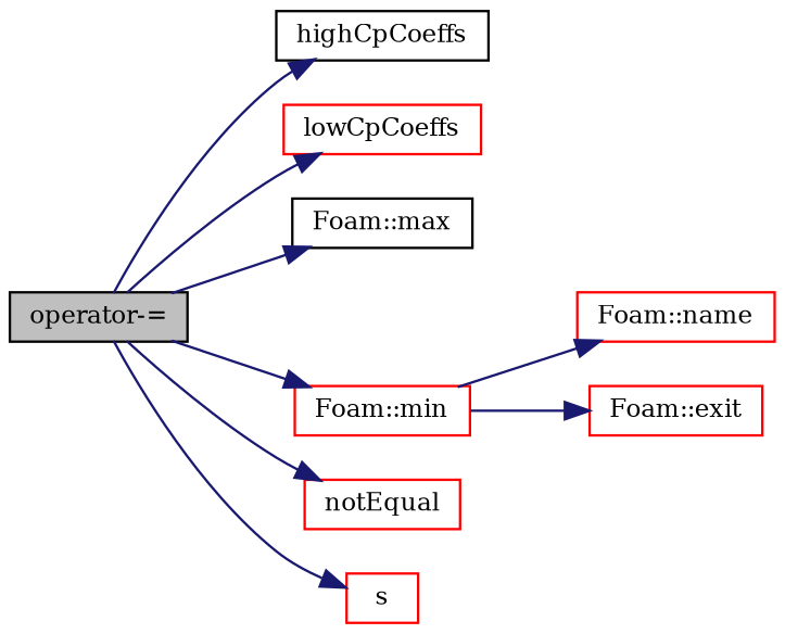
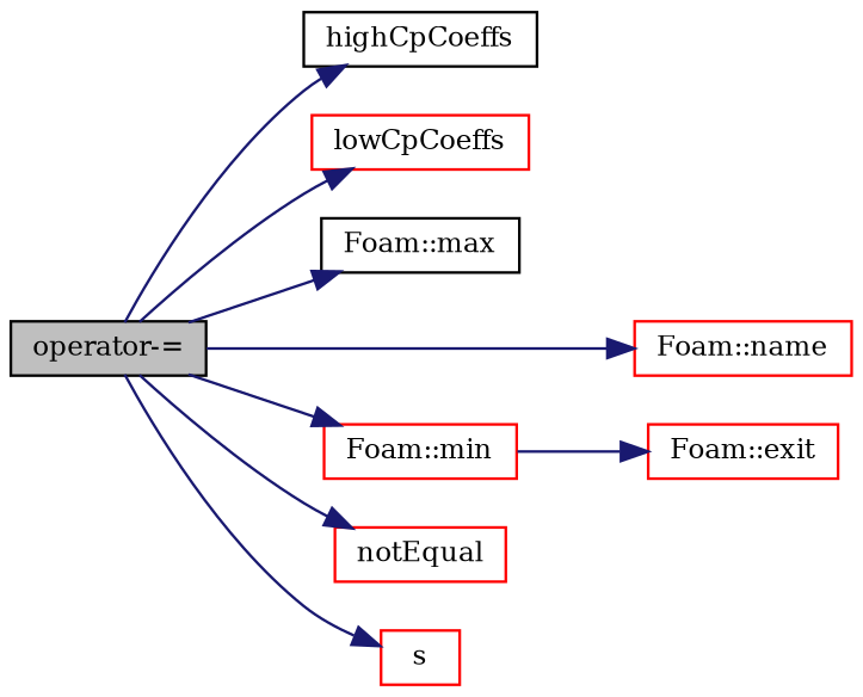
  digraph {
    fontname="DejaVu Serif"
    rankdir=LR
    node [color=red fontname="DejaVu Serif" fontsize=10 shape=record]
    edge [color=midnightblue fontname="DejaVu Serif" fontsize=10 labelfontname=FreeSans labelfontsize=10 style=solid]
    n1 [color=black fillcolor=grey75 fontcolor=black height=0.2 label="operator-=" style=filled width=0.4]
    n2 [color=black height=0.2 label=highCpCoeffs width=0.4]
    n3 [height=0.2 label=lowCpCoeffs width=0.4]
    n4 [color=black height=0.2 label="Foam::max" width=0.4]
    n5 [height=0.2 label="Foam::min" width=0.4]
    n6 [height=0.2 label="Foam::name" width=0.4]
    n7 [height=0.2 label=notEqual width=0.4]
    n8 [height=0.2 label=s width=0.4]
    n9 [height=0.2 label="Foam::exit" width=0.4]
    n1 -> n2
    n1 -> n3
    n1 -> n4
    n1 -> n5
-   n5 -> n6
+   n1 -> n6
    n1 -> n7
    n1 -> n8
    n5 -> n9
  }
